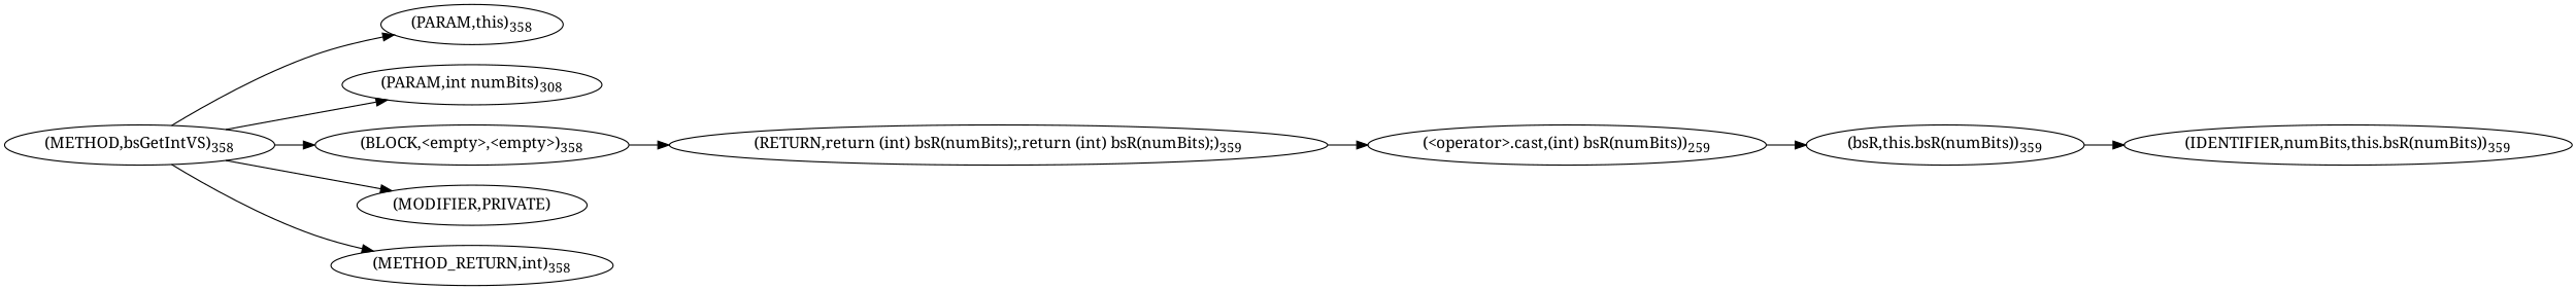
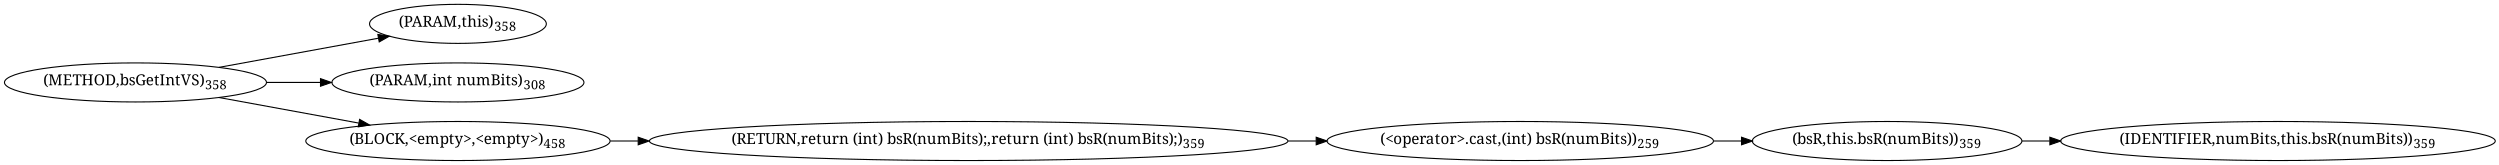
  digraph {
    fontname="Noto Serif"
    rankdir=LR
    node [fontname="Noto Serif"]
    edge [fontname="Noto Serif"]
    n1 [label=<(METHOD,bsGetIntVS)<SUB>358</SUB>>]
    n2 [label=<(PARAM,this)<SUB>358</SUB>>]
    n3 [label=<(PARAM,int numBits)<SUB>308</SUB>>]
-   n4 [label=<(BLOCK,&lt;empty&gt;,&lt;empty&gt;)<SUB>358</SUB>>]
-   n5 [label=<(MODIFIER,PRIVATE)>]
-   n6 [label=<(METHOD_RETURN,int)<SUB>358</SUB>>]
+   n4 [label=<(BLOCK,&lt;empty&gt;,&lt;empty&gt;)<SUB>458</SUB>>]
    n7 [label=<(RETURN,return (int) bsR(numBits);,return (int) bsR(numBits);)<SUB>359</SUB>>]
    n8 [label=<(&lt;operator&gt;.cast,(int) bsR(numBits))<SUB>259</SUB>>]
    n9 [label=<(bsR,this.bsR(numBits))<SUB>359</SUB>>]
    n10 [label=<(IDENTIFIER,numBits,this.bsR(numBits))<SUB>359</SUB>>]
    n1 -> n2
    n1 -> n3
    n1 -> n4
-   n1 -> n5
-   n1 -> n6
    n4 -> n7
    n7 -> n8
    n8 -> n9
    n9 -> n10
  }
